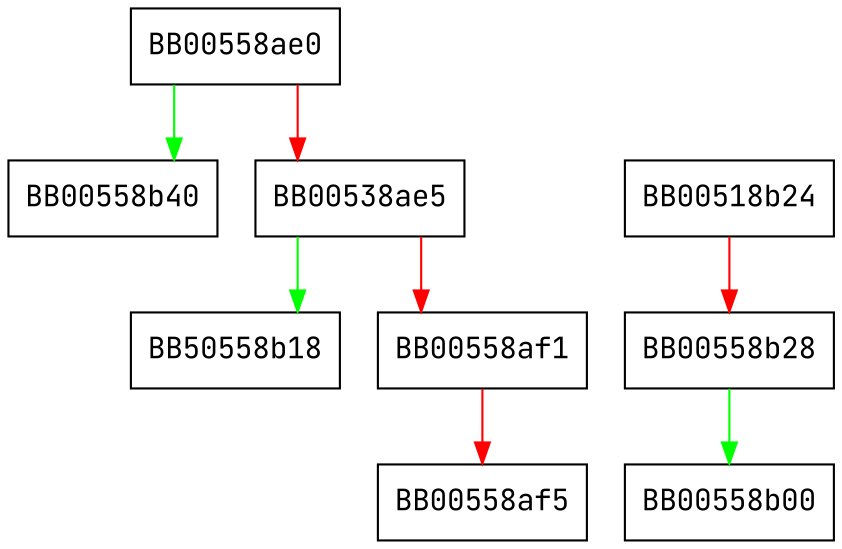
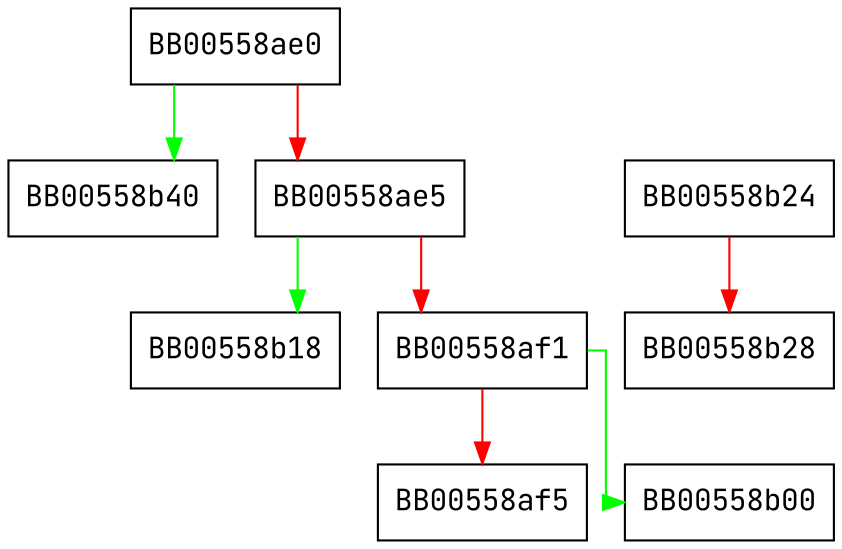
  digraph {
    fontname="JetBrains Mono"
    splines=ortho
    node [fontname="JetBrains Mono" shape=box]
    edge [color=red fontname="JetBrains Mono"]
    BB00558ae0
    BB00558b40
-   BB00558ae5 [label=BB00538ae5]
-   BB00558b18 [label=BB50558b18]
+   BB00558ae5
+   BB00558b18
    BB00558af1
    BB00558b00
    BB00558af5
-   BB00558b24 [label=BB00518b24]
+   BB00558b24
    BB00558b28
    BB00558ae0 -> BB00558b40 [color=green]
    BB00558ae0 -> BB00558ae5
    BB00558ae5 -> BB00558b18 [color=green]
    BB00558ae5 -> BB00558af1
-   BB00558b28 -> BB00558b00 [color=green]
+   BB00558af1 -> BB00558b00 [color=green]
    BB00558af1 -> BB00558af5
    BB00558b24 -> BB00558b28
  }
